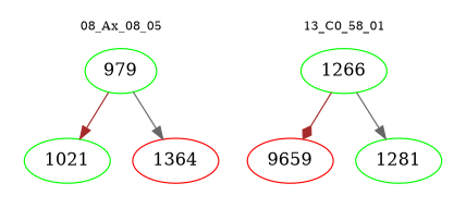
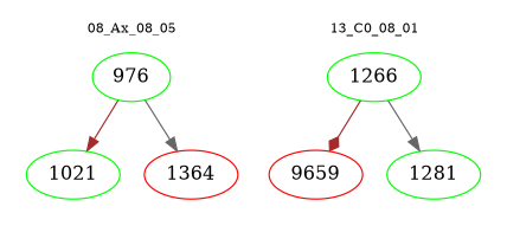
  digraph {
    node [color=green]
    edge [arrowhead=normal color=brown]
-   n1 [label=979]
+   n1 [label=976]
    n2 [label=1021]
    n3 [color=red label=1364]
    n4 [label=1266]
    n5 [color=red label=9659]
    n6 [label=1281]
    subgraph cluster_1 {
      color=white
      fontsize=10
      label="08_Ax_08_05"
      n1
      n2
      n3
    }
    subgraph cluster_2 {
      color=white
      fontsize=10
-     label="13_C0_58_01"
+     label="13_C0_08_01"
      n4
      n5
      n6
    }
    n1 -> n2
    n1 -> n3 [color=gray40]
    n4 -> n5 [arrowhead=diamond]
    n4 -> n6 [color=gray40]
  }
